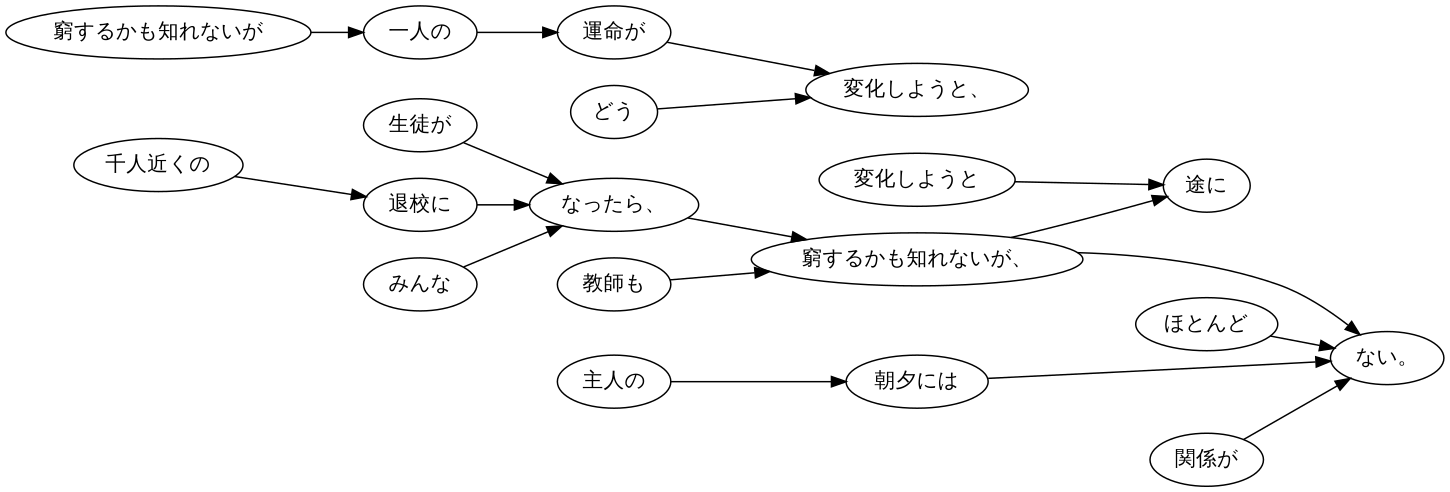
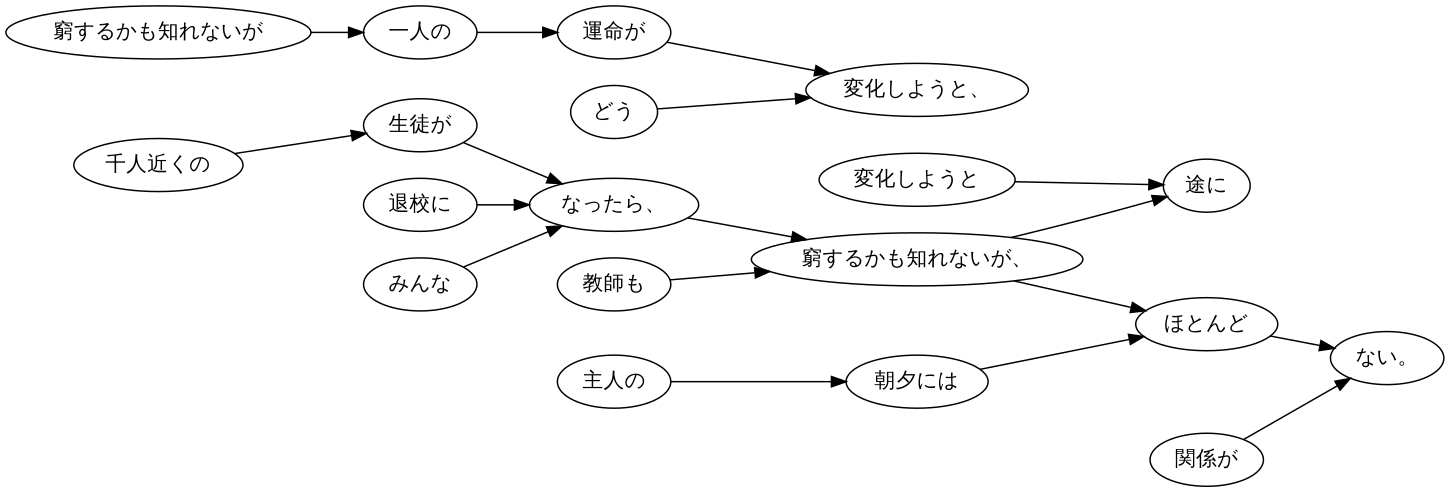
  digraph {
    rankdir=LR
    n1 [label="千人近くの"]
    n2 [label="生徒が"]
    n3 [label="なったら、"]
    n4 [label="窮するかも知れないが、"]
    n5 [label="みんな"]
    n6 [label="退校に"]
    n7 [label="途に"]
    n8 [label="ない。"]
    n9 [label="教師も"]
    n10 [label="変化しようと"]
    n11 [label="窮するかも知れないが"]
    n12 [label="一人の"]
    n13 [label="運命が"]
    n14 [label="変化しようと、"]
    n15 [label="どう"]
    n16 [label="主人の"]
    n17 [label="朝夕には"]
    n18 [label="ほとんど"]
    n19 [label="関係が"]
-   n1 -> n6
+   n1 -> n2
    n2 -> n3
    n3 -> n4
    n4 -> n7
-   n4 -> n8
+   n4 -> n18
    n5 -> n3
    n6 -> n3
    n9 -> n4
    n10 -> n7
    n11 -> n12
    n12 -> n13
    n13 -> n14
    n15 -> n14
    n16 -> n17
-   n17 -> n8
+   n17 -> n18
    n18 -> n8
    n19 -> n8
  }
